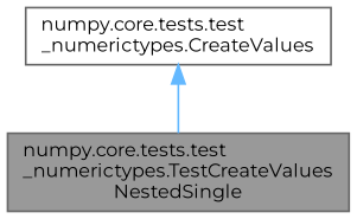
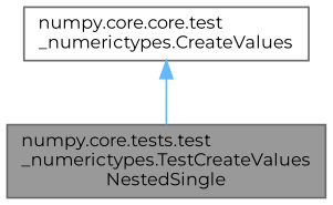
  digraph {
    fontname=Montserrat
    node [color=gray40 fontname=Montserrat fontsize=10 shape=box style=filled]
    n1 [fillcolor=grey60 fontcolor=black height=0.2 label="numpy.core.tests.test\l_numerictypes.TestCreateValues\lNestedSingle" width=0.4]
-   n2 [fillcolor=white height=0.2 label="numpy.core.tests.test\l_numerictypes.CreateValues" width=0.4]
+   n2 [fillcolor=white height=0.2 label="numpy.core.core.test\l_numerictypes.CreateValues" width=0.4]
    n2 -> n1 [color=steelblue1 dir=back fontname=Montserrat fontsize=10 labelfontname=Helvetica labelfontsize=10 style=solid]
  }
